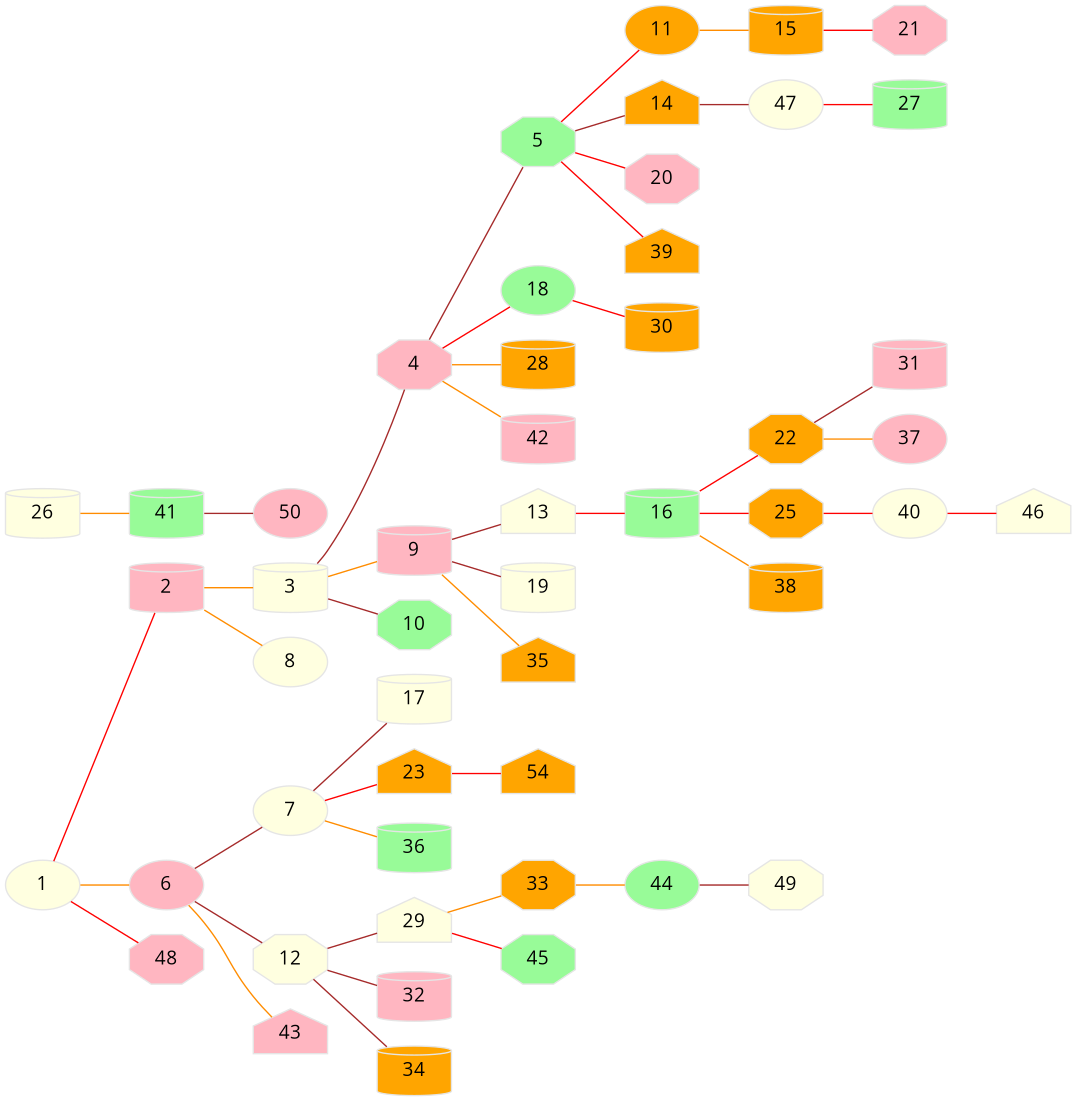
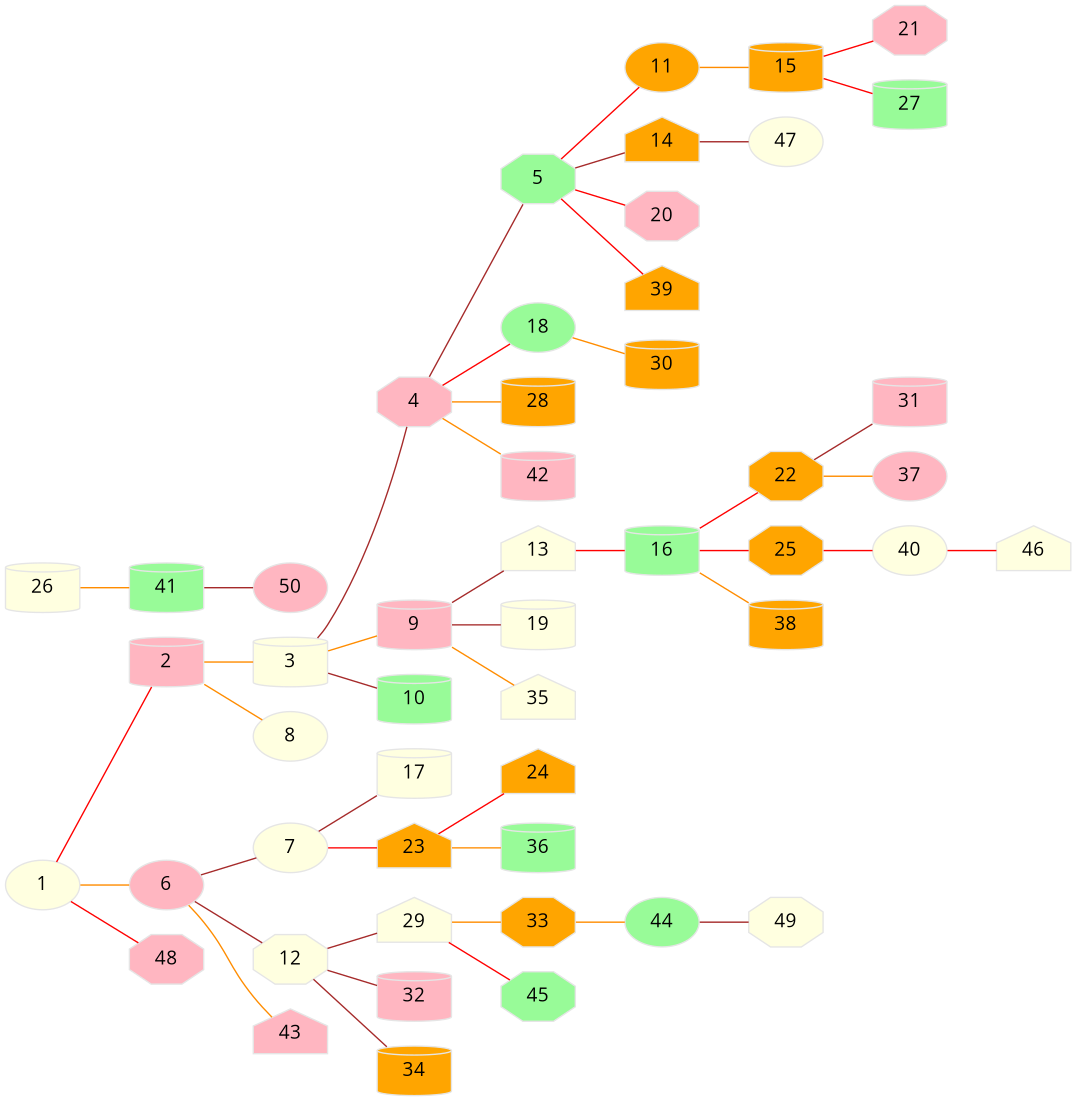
  graph {
    fontname="Open Sans"
    rankdir=LR
    node [color=gray90 fillcolor=lightyellow fontname="Open Sans" shape=cylinder style=filled]
    edge [color=red fontname="Open Sans" weight=1.0]
    1 [shape=ellipse]
    2 [fillcolor=lightpink]
    6 [fillcolor=lightpink shape=ellipse]
    48 [fillcolor=lightpink shape=octagon]
    3
    8 [shape=ellipse]
    7 [shape=ellipse]
    12 [shape=octagon]
    43 [fillcolor=lightpink shape=house]
    4 [fillcolor=lightpink shape=octagon]
    9 [fillcolor=lightpink]
-   10 [fillcolor=palegreen shape=octagon]
+   10 [fillcolor=palegreen]
    5 [fillcolor=palegreen shape=octagon]
    18 [fillcolor=palegreen shape=ellipse]
    28 [fillcolor=orange]
    42 [fillcolor=lightpink]
    13 [shape=house]
    19
-   35 [fillcolor=orange shape=house]
+   35 [shape=house]
    11 [fillcolor=orange shape=ellipse]
    14 [fillcolor=orange shape=house]
    20 [fillcolor=lightpink shape=octagon]
    39 [fillcolor=orange shape=house]
    30 [fillcolor=orange]
    15 [fillcolor=orange]
    47 [shape=ellipse]
    17
    23 [fillcolor=orange shape=house]
    29 [shape=house]
    32 [fillcolor=lightpink]
    34 [fillcolor=orange]
-   24 [fillcolor=orange shape=house label=54]
+   24 [fillcolor=orange shape=house]
    36 [fillcolor=palegreen]
    16 [fillcolor=palegreen]
    21 [fillcolor=lightpink shape=octagon]
    27 [fillcolor=palegreen]
    33 [fillcolor=orange shape=octagon]
    45 [fillcolor=palegreen shape=octagon]
    22 [fillcolor=orange shape=octagon]
    25 [fillcolor=orange shape=octagon]
    38 [fillcolor=orange]
    31 [fillcolor=lightpink]
    37 [fillcolor=lightpink shape=ellipse]
    40 [shape=ellipse]
    41 [fillcolor=palegreen]
    26
    46 [shape=house]
    50 [fillcolor=lightpink shape=ellipse]
    44 [fillcolor=palegreen shape=ellipse]
    49 [shape=octagon]
    1 -- 2
    1 -- 6 [color=darkorange]
    1 -- 48
    2 -- 3 [color=darkorange weight=4.0]
    2 -- 8 [color=darkorange]
    6 -- 7 [color=brown]
    6 -- 12 [color=brown]
    6 -- 43 [color=darkorange]
    3 -- 4 [color=brown]
    3 -- 9 [color=darkorange]
    3 -- 10 [color=brown]
    7 -- 17 [color=brown]
    7 -- 23
    12 -- 29 [color=brown]
    12 -- 32 [color=brown weight=2.0]
    12 -- 34 [color=brown]
    4 -- 5 [color=brown]
    4 -- 18
    4 -- 28 [color=darkorange]
    4 -- 42 [color=darkorange]
    9 -- 13 [color=brown]
    9 -- 19 [color=brown]
    9 -- 35 [color=darkorange]
    5 -- 11
    5 -- 14 [color=brown weight=2.0]
    5 -- 20
    5 -- 39
-   18 -- 30
+   18 -- 30 [color=darkorange]
    13 -- 16
    11 -- 15 [color=darkorange]
    14 -- 47 [color=brown]
    15 -- 21
-   47 -- 27
+   15 -- 27
    23 -- 24
-   7 -- 36 [color=darkorange]
+   23 -- 36 [color=darkorange]
    29 -- 33 [color=darkorange]
    29 -- 45
    16 -- 22
    16 -- 25
    16 -- 38 [color=darkorange]
    33 -- 44 [color=darkorange]
    22 -- 31 [color=brown]
    22 -- 37 [color=darkorange]
    25 -- 40
    40 -- 46 [weight=2.0]
    41 -- 50 [color=brown]
    26 -- 41 [color=darkorange]
    44 -- 49 [color=brown]
  }
